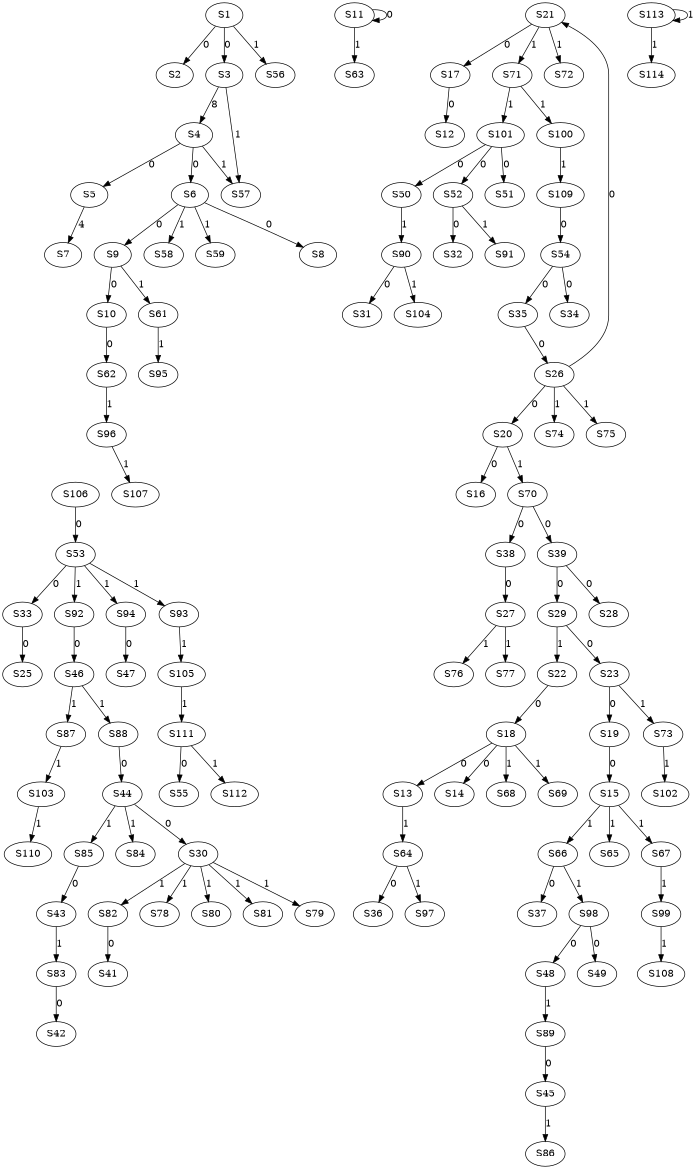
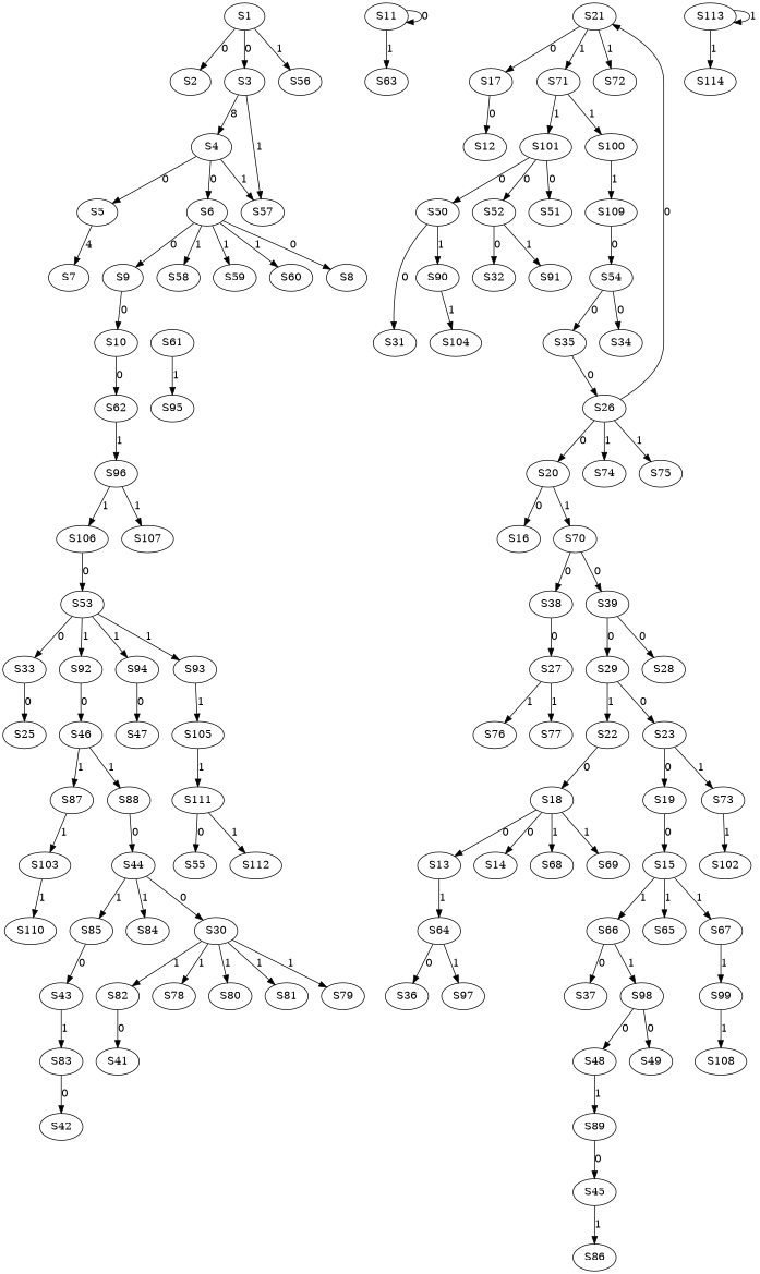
  strict digraph {
    S1
    S2
    S3
    S56
    S4
    S57
    S5
    S6
    S7
    S8
    S9
    S58
    S59
+   S60
    S10
    S61
    S62
    S95
    S96
    S11
    S63
    S17
    S12
    S18
    S13
    S14
    S68
    S69
    S64
    S36
    S97
    S19
    S15
    S66
    S65
    S67
    S37
    S98
    S99
    S20
    S16
    S70
    S38
    S39
    S21
    S71
    S72
    S101
    S100
    S22
    S23
    S73
    S102
    S26
    S74
    S75
    S29
    S33
    S25
    S35
    S27
    S76
    S77
    S28
    S44
    S30
    S85
    S84
    S79
    S82
    S78
    S80
    S81
    S43
    S41
    S50
    S31
    S90
    S104
    S52
    S32
    S91
    S53
    S92
    S94
    S93
    S46
    S47
    S105
    S54
    S34
    S48
    S49
    S83
    S42
    S88
    S89
    S45
    S86
    S87
    S103
    S51
    S106
    S109
    S111
    S55
    S112
    S107
    S108
    S110
    S113
    S114
    S1 -> S2 [label=0]
    S1 -> S3 [label=0]
    S1 -> S56 [label=1]
    S3 -> S4 [label=8]
    S3 -> S57 [label=1]
    S4 -> S57 [label=1]
    S4 -> S5 [label=0]
    S4 -> S6 [label=0]
    S5 -> S7 [label=4]
    S6 -> S8 [label=0]
    S6 -> S9 [label=0]
    S6 -> S58 [label=1]
    S6 -> S59 [label=1]
+   S6 -> S60 [label=1]
    S9 -> S10 [label=0]
-   S9 -> S61 [label=1]
    S10 -> S62 [label=0]
    S61 -> S95 [label=1]
    S62 -> S96 [label=1]
+   S96 -> S106 [label=1]
    S96 -> S107 [label=1]
    S11 -> S11 [label=0]
    S11 -> S63 [label=1]
    S17 -> S12 [label=0]
    S18 -> S13 [label=0]
    S18 -> S14 [label=0]
    S18 -> S68 [label=1]
    S18 -> S69 [label=1]
    S13 -> S64 [label=1]
    S64 -> S36 [label=0]
    S64 -> S97 [label=1]
    S19 -> S15 [label=0]
    S15 -> S66 [label=1]
    S15 -> S65 [label=1]
    S15 -> S67 [label=1]
    S66 -> S37 [label=0]
    S66 -> S98 [label=1]
    S67 -> S99 [label=1]
    S98 -> S48 [label=0]
    S98 -> S49 [label=0]
    S99 -> S108 [label=1]
    S20 -> S16 [label=0]
    S20 -> S70 [label=1]
    S70 -> S38 [label=0]
    S70 -> S39 [label=0]
    S38 -> S27 [label=0]
    S39 -> S29 [label=0]
    S39 -> S28 [label=0]
    S21 -> S17 [label=0]
    S21 -> S71 [label=1]
    S21 -> S72 [label=1]
    S71 -> S101 [label=1]
    S71 -> S100 [label=1]
    S101 -> S50 [label=0]
    S101 -> S52 [label=0]
    S101 -> S51 [label=0]
    S100 -> S109 [label=1]
    S22 -> S18 [label=0]
    S23 -> S19 [label=0]
    S23 -> S73 [label=1]
    S73 -> S102 [label=1]
    S26 -> S20 [label=0]
    S26 -> S21 [label=0]
    S26 -> S74 [label=1]
    S26 -> S75 [label=1]
    S29 -> S22 [label=1]
    S29 -> S23 [label=0]
    S33 -> S25 [label=0]
    S35 -> S26 [label=0]
    S27 -> S76 [label=1]
    S27 -> S77 [label=1]
    S44 -> S30 [label=0]
    S44 -> S85 [label=1]
    S44 -> S84 [label=1]
    S30 -> S79 [label=1]
    S30 -> S82 [label=1]
    S30 -> S78 [label=1]
    S30 -> S80 [label=1]
    S30 -> S81 [label=1]
    S85 -> S43 [label=0]
    S82 -> S41 [label=0]
    S43 -> S83 [label=1]
-   S90 -> S31 [label=0]
+   S50 -> S31 [label=0]
    S50 -> S90 [label=1]
    S90 -> S104 [label=1]
    S52 -> S32 [label=0]
    S52 -> S91 [label=1]
    S53 -> S33 [label=0]
    S53 -> S92 [label=1]
    S53 -> S94 [label=1]
    S53 -> S93 [label=1]
    S92 -> S46 [label=0]
    S94 -> S47 [label=0]
    S93 -> S105 [label=1]
    S46 -> S88 [label=1]
    S46 -> S87 [label=1]
    S105 -> S111 [label=1]
    S54 -> S35 [label=0]
    S54 -> S34 [label=0]
    S48 -> S89 [label=1]
    S83 -> S42 [label=0]
    S88 -> S44 [label=0]
    S89 -> S45 [label=0]
    S45 -> S86 [label=1]
    S87 -> S103 [label=1]
    S103 -> S110 [label=1]
    S106 -> S53 [label=0]
    S109 -> S54 [label=0]
    S111 -> S55 [label=0]
    S111 -> S112 [label=1]
    S113 -> S113 [label=1]
    S113 -> S114 [label=1]
  }
